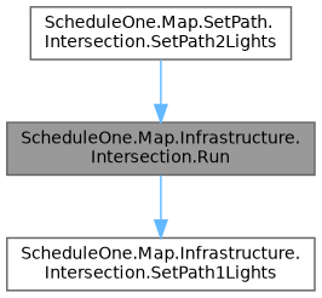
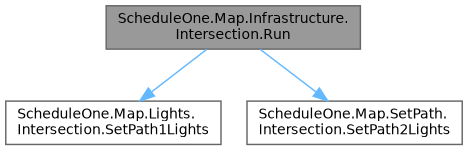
  digraph {
    rankdir=TB
    node [color=grey40 fillcolor=white fontname=Helvetica fontsize=10 shape=box style=filled]
    edge [color=steelblue1 fontname=Helvetica fontsize=10 labelfontname=Helvetica labelfontsize=10 style=solid]
    n1 [color=gray40 fillcolor=grey60 fontcolor=black height=0.2 label="ScheduleOne.Map.Infrastructure.\lIntersection.Run" width=0.4]
-   n2 [height=0.2 label="ScheduleOne.Map.Infrastructure.\lIntersection.SetPath1Lights" width=0.4]
+   n2 [height=0.2 label="ScheduleOne.Map.Lights.\lIntersection.SetPath1Lights" width=0.4]
    n3 [height=0.2 label="ScheduleOne.Map.SetPath.\lIntersection.SetPath2Lights" width=0.4]
    n1 -> n2
-   n3 -> n1
+   n1 -> n3
  }
